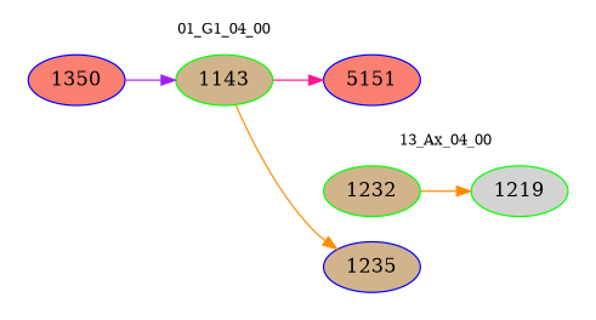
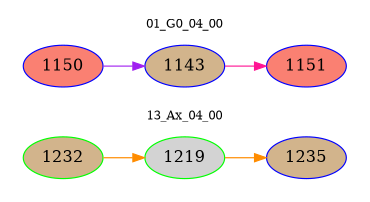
  digraph {
    rankdir=LR
    node [color=green fillcolor=tan style=filled]
    edge [color=darkorange]
    n1 [label=1232]
    n2 [fillcolor=lightgrey label=1219]
    n3 [color=blue label=1235]
-   n4 [color=blue fillcolor=salmon label=1350]
-   n5 [label=1143]
-   n6 [color=blue fillcolor=salmon label=5151]
+   n4 [color=blue fillcolor=salmon label=1150]
+   n5 [color=blue label=1143]
+   n6 [color=blue fillcolor=salmon label=1151]
    subgraph cluster_1 {
      color=white
      fontsize=10
      label="13_Ax_04_00"
      n1
      n2
      n3
    }
    subgraph cluster_2 {
      color=white
      fontsize=10
-     label="01_G1_04_00"
+     label="01_G0_04_00"
      n4
      n5
      n6
    }
    n1 -> n2
-   n5 -> n3
+   n2 -> n3
    n4 -> n5 [color=purple]
    n5 -> n6 [color=deeppink]
  }
